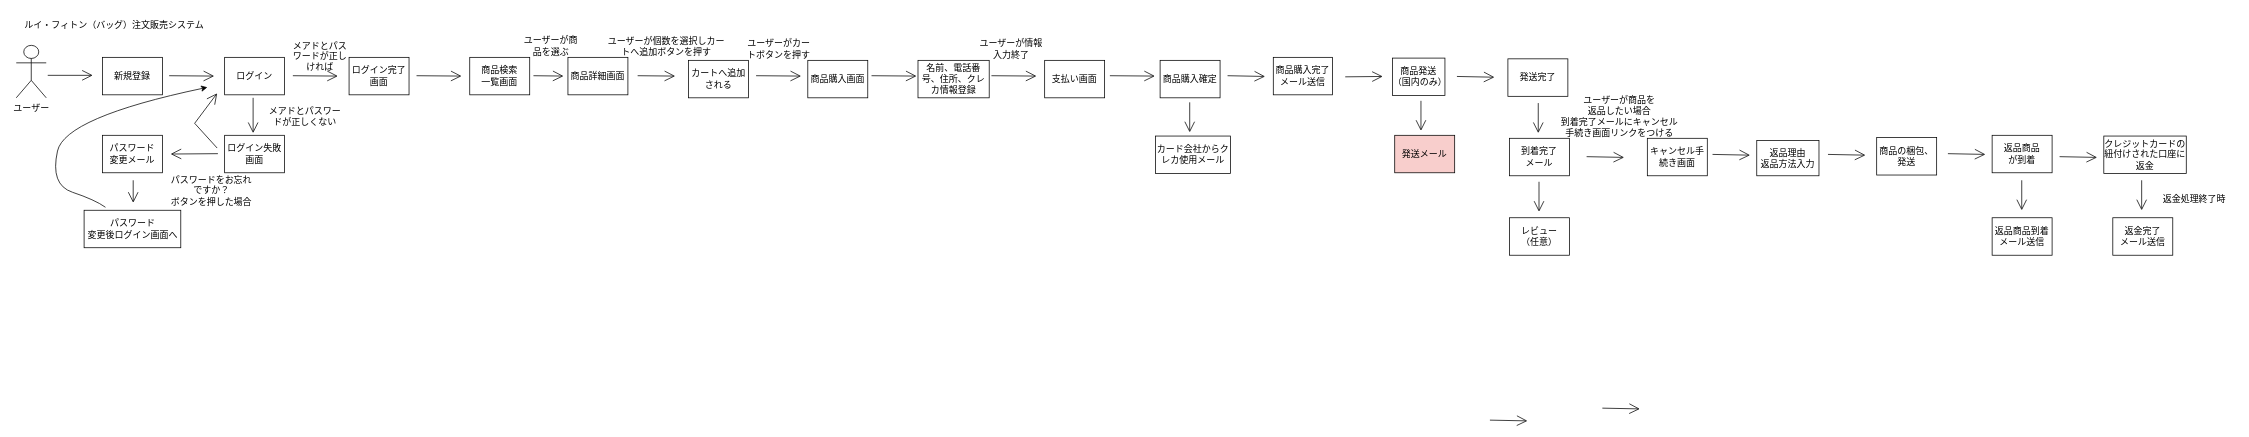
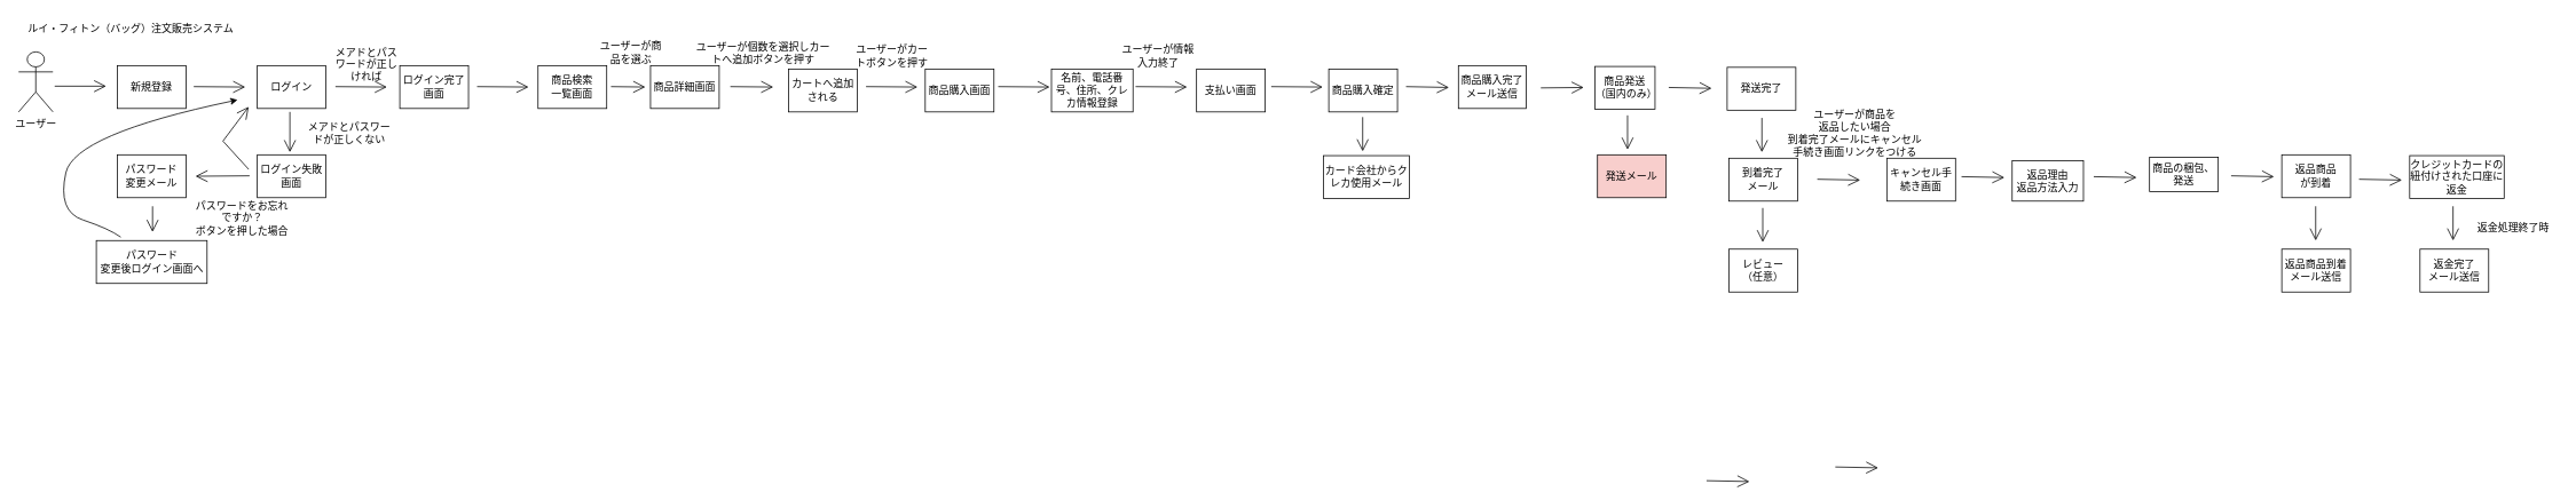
  <mxCell id="0" />
  <mxCell id="1" parent="0" />
  <mxCell id="2" value="ユーザー" style="shape=umlActor;verticalLabelPosition=bottom;verticalAlign=top;html=1;outlineConnect=0;" parent="1" vertex="1"><mxGeometry x="20" y="60" width="40" height="70" as="geometry" /></mxCell>
  <mxCell id="3" value="" style="endArrow=open;endFill=1;endSize=12;html=1;rounded=0;" parent="1" edge="1"><mxGeometry width="160" relative="1" as="geometry"><mxPoint x="224" y="100.5" as="sourcePoint" /><mxPoint x="284" y="101" as="targetPoint" /></mxGeometry></mxCell>
  <mxCell id="4" value="" style="endArrow=open;endFill=1;endSize=12;html=1;rounded=0;" parent="1" edge="1"><mxGeometry width="160" relative="1" as="geometry"><mxPoint x="62" y="100" as="sourcePoint" /><mxPoint x="122" y="100" as="targetPoint" /></mxGeometry></mxCell>
  <mxCell id="5" value="新規登録" style="rounded=0;whiteSpace=wrap;html=1;" parent="1" vertex="1"><mxGeometry x="135" y="76" width="80" height="50" as="geometry" /></mxCell>
  <mxCell id="6" value="ログイン" style="rounded=0;whiteSpace=wrap;html=1;" parent="1" vertex="1"><mxGeometry x="298" y="76" width="80" height="50" as="geometry" /></mxCell>
  <mxCell id="7" value="ログイン完了画面" style="rounded=0;whiteSpace=wrap;html=1;" parent="1" vertex="1"><mxGeometry x="464" y="76" width="80" height="50" as="geometry" /></mxCell>
  <mxCell id="8" value="商品検索&lt;div&gt;一覧画面&lt;/div&gt;" style="rounded=0;whiteSpace=wrap;html=1;" parent="1" vertex="1"><mxGeometry x="625" y="76" width="80" height="50" as="geometry" /></mxCell>
  <mxCell id="9" value="商品詳細画面" style="rounded=0;whiteSpace=wrap;html=1;" parent="1" vertex="1"><mxGeometry x="756" y="76" width="80" height="50" as="geometry" /></mxCell>
  <mxCell id="10" value="" style="endArrow=open;endFill=1;endSize=12;html=1;rounded=0;" parent="1" edge="1"><mxGeometry width="160" relative="1" as="geometry"><mxPoint x="389" y="100.5" as="sourcePoint" /><mxPoint x="449" y="101" as="targetPoint" /></mxGeometry></mxCell>
  <mxCell id="11" value="メアドとパスワードが正しければ" style="text;html=1;align=center;verticalAlign=middle;whiteSpace=wrap;rounded=0;" parent="1" vertex="1"><mxGeometry x="388" y="60" width="75" height="30" as="geometry" /></mxCell>
  <mxCell id="12" value="" style="endArrow=open;endFill=1;endSize=12;html=1;rounded=0;" parent="1" edge="1"><mxGeometry width="160" relative="1" as="geometry"><mxPoint x="554" y="100.5" as="sourcePoint" /><mxPoint x="614" y="101" as="targetPoint" /></mxGeometry></mxCell>
  <mxCell id="13" value="" style="endArrow=open;endFill=1;endSize=12;html=1;rounded=0;" parent="1" edge="1"><mxGeometry width="160" relative="1" as="geometry"><mxPoint x="710" y="100.5" as="sourcePoint" /><mxPoint x="750" y="101" as="targetPoint" /></mxGeometry></mxCell>
  <mxCell id="14" value="ユーザーが商品を選ぶ" style="text;html=1;align=center;verticalAlign=middle;whiteSpace=wrap;rounded=0;" parent="1" vertex="1"><mxGeometry x="696" y="46" width="75" height="30" as="geometry" /></mxCell>
  <mxCell id="15" value="ルイ・フィトン（バッグ）注文販売システム" style="text;html=1;align=center;verticalAlign=middle;whiteSpace=wrap;rounded=0;" parent="1" vertex="1"><mxGeometry x="26" width="250" height="27" as="geometry" y="20" /></mxCell>
  <mxCell id="16" value="カートへ追加される" style="rounded=0;whiteSpace=wrap;html=1;" parent="1" vertex="1"><mxGeometry x="917" y="80" width="80" height="50" as="geometry" /></mxCell>
  <mxCell id="17" value="商品購入画面" style="rounded=0;whiteSpace=wrap;html=1;" parent="1" vertex="1"><mxGeometry x="1076" y="80" width="80" height="50" as="geometry" /></mxCell>
  <mxCell id="18" value="商品購入確定" style="rounded=0;whiteSpace=wrap;html=1;" parent="1" vertex="1"><mxGeometry x="1546" y="80" width="80" height="50" as="geometry" /></mxCell>
  <mxCell id="19" value="支払い画面" style="rounded=0;whiteSpace=wrap;html=1;" parent="1" vertex="1"><mxGeometry x="1392" y="80" width="80" height="50" as="geometry" /></mxCell>
  <mxCell id="20" value="ログイン失敗画面" style="rounded=0;whiteSpace=wrap;html=1;" parent="1" vertex="1"><mxGeometry x="298" y="180" width="80" height="50" as="geometry" /></mxCell>
  <mxCell id="21" value="商品購入完了メール送信" style="rounded=0;whiteSpace=wrap;html=1;" parent="1" vertex="1"><mxGeometry x="1697" y="76" width="79" height="50" as="geometry" /></mxCell>
  <mxCell id="22" value="名前、電話番号、住所、クレカ情報登録" style="rounded=0;whiteSpace=wrap;html=1;" parent="1" vertex="1"><mxGeometry x="1223" y="80" width="95" height="50" as="geometry" /></mxCell>
  <mxCell id="23" value="" style="endArrow=open;endFill=1;endSize=12;html=1;rounded=0;" parent="1" edge="1"><mxGeometry width="160" relative="1" as="geometry"><mxPoint x="849" y="100.5" as="sourcePoint" /><mxPoint x="899" y="101" as="targetPoint" /></mxGeometry></mxCell>
  <mxCell id="24" value="" style="endArrow=open;endFill=1;endSize=12;html=1;rounded=0;" parent="1" edge="1"><mxGeometry width="160" relative="1" as="geometry"><mxPoint x="1479" y="100.5" as="sourcePoint" /><mxPoint x="1539" y="101" as="targetPoint" /></mxGeometry></mxCell>
  <mxCell id="25" value="" style="endArrow=open;endFill=1;endSize=12;html=1;rounded=0;" parent="1" edge="1"><mxGeometry width="160" relative="1" as="geometry"><mxPoint x="1007" y="100.5" as="sourcePoint" /><mxPoint x="1067" y="101" as="targetPoint" /></mxGeometry></mxCell>
  <mxCell id="26" value="" style="endArrow=open;endFill=1;endSize=12;html=1;rounded=0;" parent="1" edge="1"><mxGeometry width="160" relative="1" as="geometry"><mxPoint x="1321" y="100.5" as="sourcePoint" /><mxPoint x="1381" y="101" as="targetPoint" /></mxGeometry></mxCell>
  <mxCell id="27" value="" style="endArrow=open;endFill=1;endSize=12;html=1;rounded=0;" parent="1" edge="1"><mxGeometry width="160" relative="1" as="geometry"><mxPoint x="1636" y="100.5" as="sourcePoint" /><mxPoint x="1686" y="101.5" as="targetPoint" /></mxGeometry></mxCell>
  <mxCell id="28" value="" style="endArrow=open;endFill=1;endSize=12;html=1;rounded=0;" parent="1" edge="1"><mxGeometry width="160" relative="1" as="geometry"><mxPoint x="336" y="130" as="sourcePoint" /><mxPoint x="336" y="177" as="targetPoint" /></mxGeometry></mxCell>
  <mxCell id="29" value="" style="endArrow=open;endFill=1;endSize=12;html=1;rounded=0;" parent="1" edge="1"><mxGeometry width="160" relative="1" as="geometry"><mxPoint x="1161" y="100.5" as="sourcePoint" /><mxPoint x="1221" y="101" as="targetPoint" /></mxGeometry></mxCell>
  <mxCell id="30" value="ユーザーが個数を選択しカートへ追加ボタンを押す" style="text;html=1;align=center;verticalAlign=middle;whiteSpace=wrap;rounded=0;" parent="1" vertex="1"><mxGeometry x="806" y="47" width="163" height="30" as="geometry" /></mxCell>
  <mxCell id="31" value="ユーザーがカートボタンを押す" style="text;html=1;align=center;verticalAlign=middle;whiteSpace=wrap;rounded=0;" parent="1" vertex="1"><mxGeometry x="989.5" y="50" width="95" height="30" as="geometry" /></mxCell>
  <mxCell id="32" value="ユーザーが情報入力終了" style="text;html=1;align=center;verticalAlign=middle;whiteSpace=wrap;rounded=0;" parent="1" vertex="1"><mxGeometry x="1300" y="50" width="95" height="30" as="geometry" /></mxCell>
  <mxCell id="33" value="メアドとパスワードが正しくない" style="text;html=1;align=center;verticalAlign=middle;whiteSpace=wrap;rounded=0;" parent="1" vertex="1"><mxGeometry x="355" y="140" width="101" height="30" as="geometry" /></mxCell>
  <mxCell id="34" value="" style="endArrow=open;endFill=1;endSize=12;html=1;rounded=0;" parent="1" edge="1"><mxGeometry width="160" relative="1" as="geometry"><mxPoint x="288" y="197" as="sourcePoint" /><mxPoint x="288" y="124" as="targetPoint" /><Array as="points"><mxPoint x="258" y="164" /></Array></mxGeometry></mxCell>
  <mxCell id="35" value="" style="endArrow=open;endFill=1;endSize=12;html=1;rounded=0;" parent="1" edge="1"><mxGeometry width="160" relative="1" as="geometry"><mxPoint x="1793" y="102" as="sourcePoint" /><mxPoint x="1843" y="101.5" as="targetPoint" /></mxGeometry></mxCell>
  <mxCell id="36" value="" style="endArrow=open;endFill=1;endSize=12;html=1;rounded=0;" parent="1" edge="1"><mxGeometry width="160" relative="1" as="geometry"><mxPoint x="1585.5" y="136" as="sourcePoint" /><mxPoint x="1585.5" y="176" as="targetPoint" /></mxGeometry></mxCell>
  <mxCell id="37" value="" style="endArrow=open;endFill=1;endSize=12;html=1;rounded=0;" parent="1" edge="1"><mxGeometry width="160" relative="1" as="geometry"><mxPoint x="2115" y="208.5" as="sourcePoint" /><mxPoint x="2165" y="209.5" as="targetPoint" /></mxGeometry></mxCell>
  <mxCell id="38" value="" style="endArrow=open;endFill=1;endSize=12;html=1;rounded=0;" parent="1" edge="1"><mxGeometry width="160" relative="1" as="geometry"><mxPoint x="1942" y="101.5" as="sourcePoint" /><mxPoint x="1992" y="102.5" as="targetPoint" /></mxGeometry></mxCell>
  <mxCell id="39" value="" style="endArrow=open;endFill=1;endSize=12;html=1;rounded=0;" parent="1" edge="1"><mxGeometry width="160" relative="1" as="geometry"><mxPoint x="2283" y="205.5" as="sourcePoint" /><mxPoint x="2333" y="206.5" as="targetPoint" /></mxGeometry></mxCell>
  <mxCell id="40" value="商品発送（国内のみ）" style="rounded=0;whiteSpace=wrap;html=1;" parent="1" vertex="1"><mxGeometry x="1856" y="77" width="70" height="50" as="geometry" /></mxCell>
  <mxCell id="41" value="" style="endArrow=open;endFill=1;endSize=12;html=1;rounded=0;" parent="1" edge="1"><mxGeometry width="160" relative="1" as="geometry"><mxPoint x="2597" y="204.5" as="sourcePoint" /><mxPoint x="2647" y="205.5" as="targetPoint" /></mxGeometry></mxCell>
  <mxCell id="42" value="発送メール" style="rounded=0;whiteSpace=wrap;html=1;fillColor=#f8cecc;" parent="1" vertex="1"><mxGeometry x="1859" y="180" width="80" height="50" as="geometry" /></mxCell>
  <mxCell id="43" value="" style="endArrow=open;endFill=1;endSize=12;html=1;rounded=0;" parent="1" edge="1"><mxGeometry width="160" relative="1" as="geometry"><mxPoint x="2136" y="544" as="sourcePoint" /><mxPoint x="2186" y="545" as="targetPoint" /></mxGeometry></mxCell>
  <mxCell id="44" value="発送完了" style="rounded=0;whiteSpace=wrap;html=1;" parent="1" vertex="1"><mxGeometry x="2010" y="78" width="80" height="50" as="geometry" /></mxCell>
  <mxCell id="45" value="" style="endArrow=open;endFill=1;endSize=12;html=1;rounded=0;" parent="1" edge="1"><mxGeometry width="160" relative="1" as="geometry"><mxPoint x="2746" y="208.5" as="sourcePoint" /><mxPoint x="2796" y="209.5" as="targetPoint" /></mxGeometry></mxCell>
  <mxCell id="46" value="カード会社からクレカ使用メール" style="rounded=0;whiteSpace=wrap;html=1;" parent="1" vertex="1"><mxGeometry x="1540" y="181" width="100" height="50" as="geometry" /></mxCell>
  <mxCell id="47" value="" style="endArrow=open;endFill=1;endSize=12;html=1;rounded=0;" parent="1" edge="1"><mxGeometry width="160" relative="1" as="geometry"><mxPoint x="1986" y="560" as="sourcePoint" /><mxPoint x="2036" y="561" as="targetPoint" /></mxGeometry></mxCell>
  <mxCell id="48" value="&lt;div&gt;&lt;div&gt;クレジットカードの紐付けされた口座に返金&lt;/div&gt;&lt;/div&gt;" style="rounded=0;whiteSpace=wrap;html=1;" parent="1" vertex="1"><mxGeometry x="2805" y="181" width="110" height="50" as="geometry" /></mxCell>
  <mxCell id="49" value="パスワード&lt;div&gt;変更メール&lt;/div&gt;" style="rounded=0;whiteSpace=wrap;html=1;" parent="1" vertex="1"><mxGeometry x="135" y="180" width="80" height="50" as="geometry" /></mxCell>
  <mxCell id="50" value="" style="endArrow=open;endFill=1;endSize=12;html=1;rounded=0;" parent="1" edge="1"><mxGeometry width="160" relative="1" as="geometry"><mxPoint x="289" y="204.5" as="sourcePoint" /><mxPoint x="226" y="205" as="targetPoint" /></mxGeometry></mxCell>
  <mxCell id="51" value="パスワードをお忘れですか？&lt;div&gt;ボタンを押した場合&lt;/div&gt;" style="text;html=1;align=center;verticalAlign=middle;whiteSpace=wrap;rounded=0;" parent="1" vertex="1"><mxGeometry x="220" y="239" width="121" height="30" as="geometry" /></mxCell>
  <mxCell id="52" value="" style="endArrow=open;endFill=1;endSize=12;html=1;rounded=0;" parent="1" edge="1"><mxGeometry width="160" relative="1" as="geometry"><mxPoint x="176" y="240" as="sourcePoint" /><mxPoint x="176" y="270" as="targetPoint" /></mxGeometry></mxCell>
  <mxCell id="53" value="パスワード&lt;div&gt;変更後ログイン画面へ&lt;/div&gt;" style="rounded=0;whiteSpace=wrap;html=1;" parent="1" vertex="1"><mxGeometry x="110.5" y="280" width="129" height="50" as="geometry" /></mxCell>
  <mxCell id="54" value="" style="curved=1;endArrow=classic;html=1;rounded=0;" parent="1" edge="1"><mxGeometry width="50" height="50" relative="1" as="geometry"><mxPoint x="139" y="276" as="sourcePoint" /><mxPoint x="275" y="116" as="targetPoint" /><Array as="points"><mxPoint x="125" y="266" /><mxPoint x="65" y="246" /><mxPoint x="85" y="156" /></Array></mxGeometry></mxCell>
  <mxCell id="55" value="" style="endArrow=open;endFill=1;endSize=12;html=1;rounded=0;" parent="1" edge="1"><mxGeometry width="160" relative="1" as="geometry"><mxPoint x="1894" y="134" as="sourcePoint" /><mxPoint x="1894" y="174" as="targetPoint" /></mxGeometry></mxCell>
  <mxCell id="56" value="到着完了&lt;div&gt;メール&lt;/div&gt;" style="rounded=0;whiteSpace=wrap;html=1;" parent="1" vertex="1"><mxGeometry x="2012" y="184" width="80" height="50" as="geometry" /></mxCell>
  <mxCell id="57" value="" style="endArrow=open;endFill=1;endSize=12;html=1;rounded=0;" parent="1" edge="1"><mxGeometry width="160" relative="1" as="geometry"><mxPoint x="2050.5" y="137" as="sourcePoint" /><mxPoint x="2050.5" y="177" as="targetPoint" /></mxGeometry></mxCell>
  <mxCell id="58" value="キャンセル手続き画面" style="rounded=0;whiteSpace=wrap;html=1;" parent="1" vertex="1"><mxGeometry x="2196" y="184" width="80" height="50" as="geometry" /></mxCell>
  <mxCell id="59" value="返品理由&lt;div&gt;&lt;span style=&quot;background-color: transparent; color: light-dark(rgb(0, 0, 0), rgb(255, 255, 255));&quot;&gt;返品方法入力&lt;/span&gt;&lt;/div&gt;" style="rounded=0;whiteSpace=wrap;html=1;" parent="1" vertex="1"><mxGeometry x="2342" y="187" width="83" height="47" as="geometry" /></mxCell>
- <mxCell id="60" value="商品の梱包、発送" style="rounded=0;whiteSpace=wrap;html=1;" parent="1" vertex="1"><mxGeometry x="2502" y="183" width="80" height="50" as="geometry" /></mxCell>
+ <mxCell id="60" value="商品の梱包、発送" style="rounded=0;whiteSpace=wrap;html=1;" parent="1" vertex="1"><mxGeometry x="2502" y="183" width="80" height="40" as="geometry" /></mxCell>
  <mxCell id="61" value="レビュー&lt;div&gt;（任意）&lt;/div&gt;" style="rounded=0;whiteSpace=wrap;html=1;" parent="1" vertex="1"><mxGeometry x="2012" y="290" width="80" height="50" as="geometry" /></mxCell>
  <mxCell id="62" value="返品商品&lt;div&gt;が到着&lt;/div&gt;" style="rounded=0;whiteSpace=wrap;html=1;" parent="1" vertex="1"><mxGeometry x="2656" y="180" width="80" height="50" as="geometry" /></mxCell>
  <mxCell id="63" value="" style="endArrow=open;endFill=1;endSize=12;html=1;rounded=0;" parent="1" edge="1"><mxGeometry width="160" relative="1" as="geometry"><mxPoint x="2051.5" y="242" as="sourcePoint" /><mxPoint x="2051.5" y="282" as="targetPoint" /></mxGeometry></mxCell>
  <mxCell id="64" value="ユーザーが商品を&lt;div&gt;返品したい場合&lt;div&gt;到着完了メールにキャンセル手続き画面リンクをつける&lt;/div&gt;&lt;/div&gt;" style="text;html=1;align=center;verticalAlign=middle;whiteSpace=wrap;rounded=0;" parent="1" vertex="1"><mxGeometry x="2076" y="140" width="166" height="30" as="geometry" /></mxCell>
  <mxCell id="65" value="返金処理終了時" style="text;html=1;align=center;verticalAlign=middle;whiteSpace=wrap;rounded=0;" parent="1" vertex="1"><mxGeometry x="2876" y="250" width="100" height="30" as="geometry" /></mxCell>
  <mxCell id="66" value="" style="endArrow=open;endFill=1;endSize=12;html=1;rounded=0;" parent="1" edge="1"><mxGeometry width="160" relative="1" as="geometry"><mxPoint x="2437" y="205.5" as="sourcePoint" /><mxPoint x="2487" y="206.5" as="targetPoint" /></mxGeometry></mxCell>
  <mxCell id="67" value="" style="endArrow=open;endFill=1;endSize=12;html=1;rounded=0;" parent="1" edge="1"><mxGeometry width="160" relative="1" as="geometry"><mxPoint x="2695.5" y="240" as="sourcePoint" /><mxPoint x="2695.5" y="280" as="targetPoint" /></mxGeometry></mxCell>
  <mxCell id="68" value="返品商品到着メール送信" style="rounded=0;whiteSpace=wrap;html=1;" parent="1" vertex="1"><mxGeometry x="2656" y="290" width="80" height="50" as="geometry" /></mxCell>
  <mxCell id="69" value="" style="endArrow=open;endFill=1;endSize=12;html=1;rounded=0;" parent="1" edge="1"><mxGeometry width="160" relative="1" as="geometry"><mxPoint x="2855.5" y="240" as="sourcePoint" /><mxPoint x="2855.5" y="280" as="targetPoint" /></mxGeometry></mxCell>
  <mxCell id="70" value="返金完了&lt;div&gt;メール送信&lt;/div&gt;" style="rounded=0;whiteSpace=wrap;html=1;" parent="1" vertex="1"><mxGeometry x="2817" y="290" width="80" height="50" as="geometry" /></mxCell>
